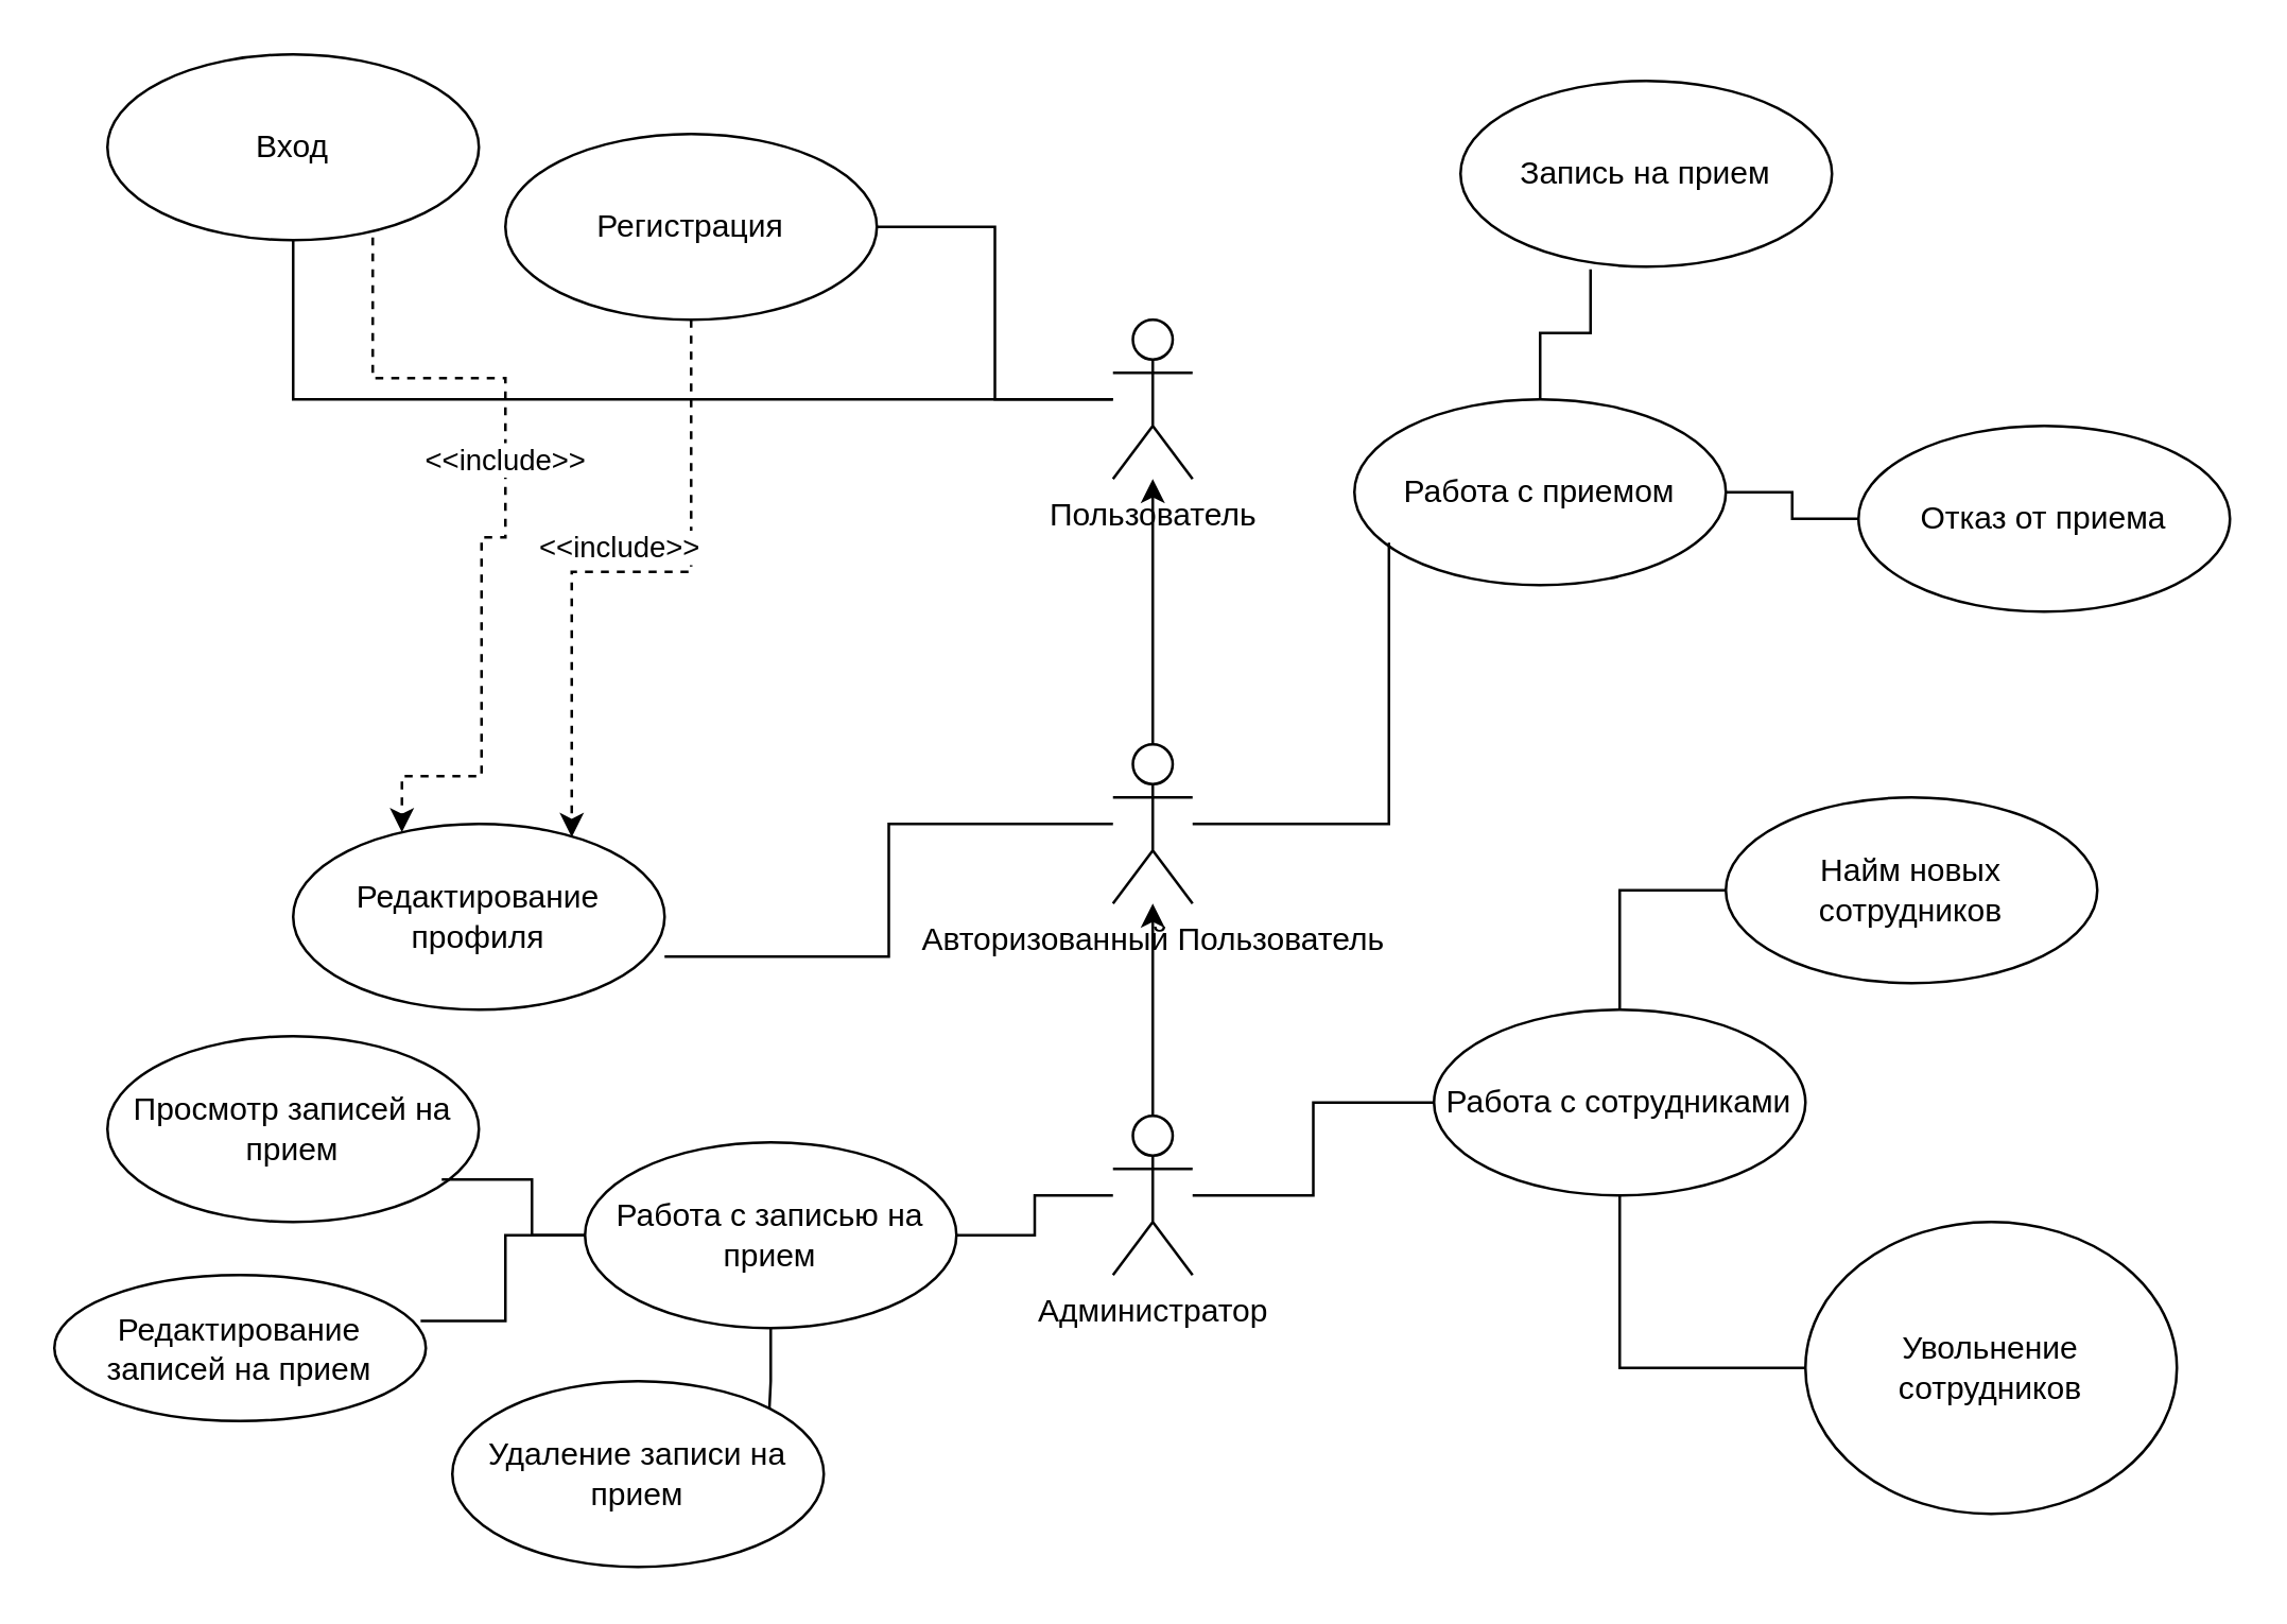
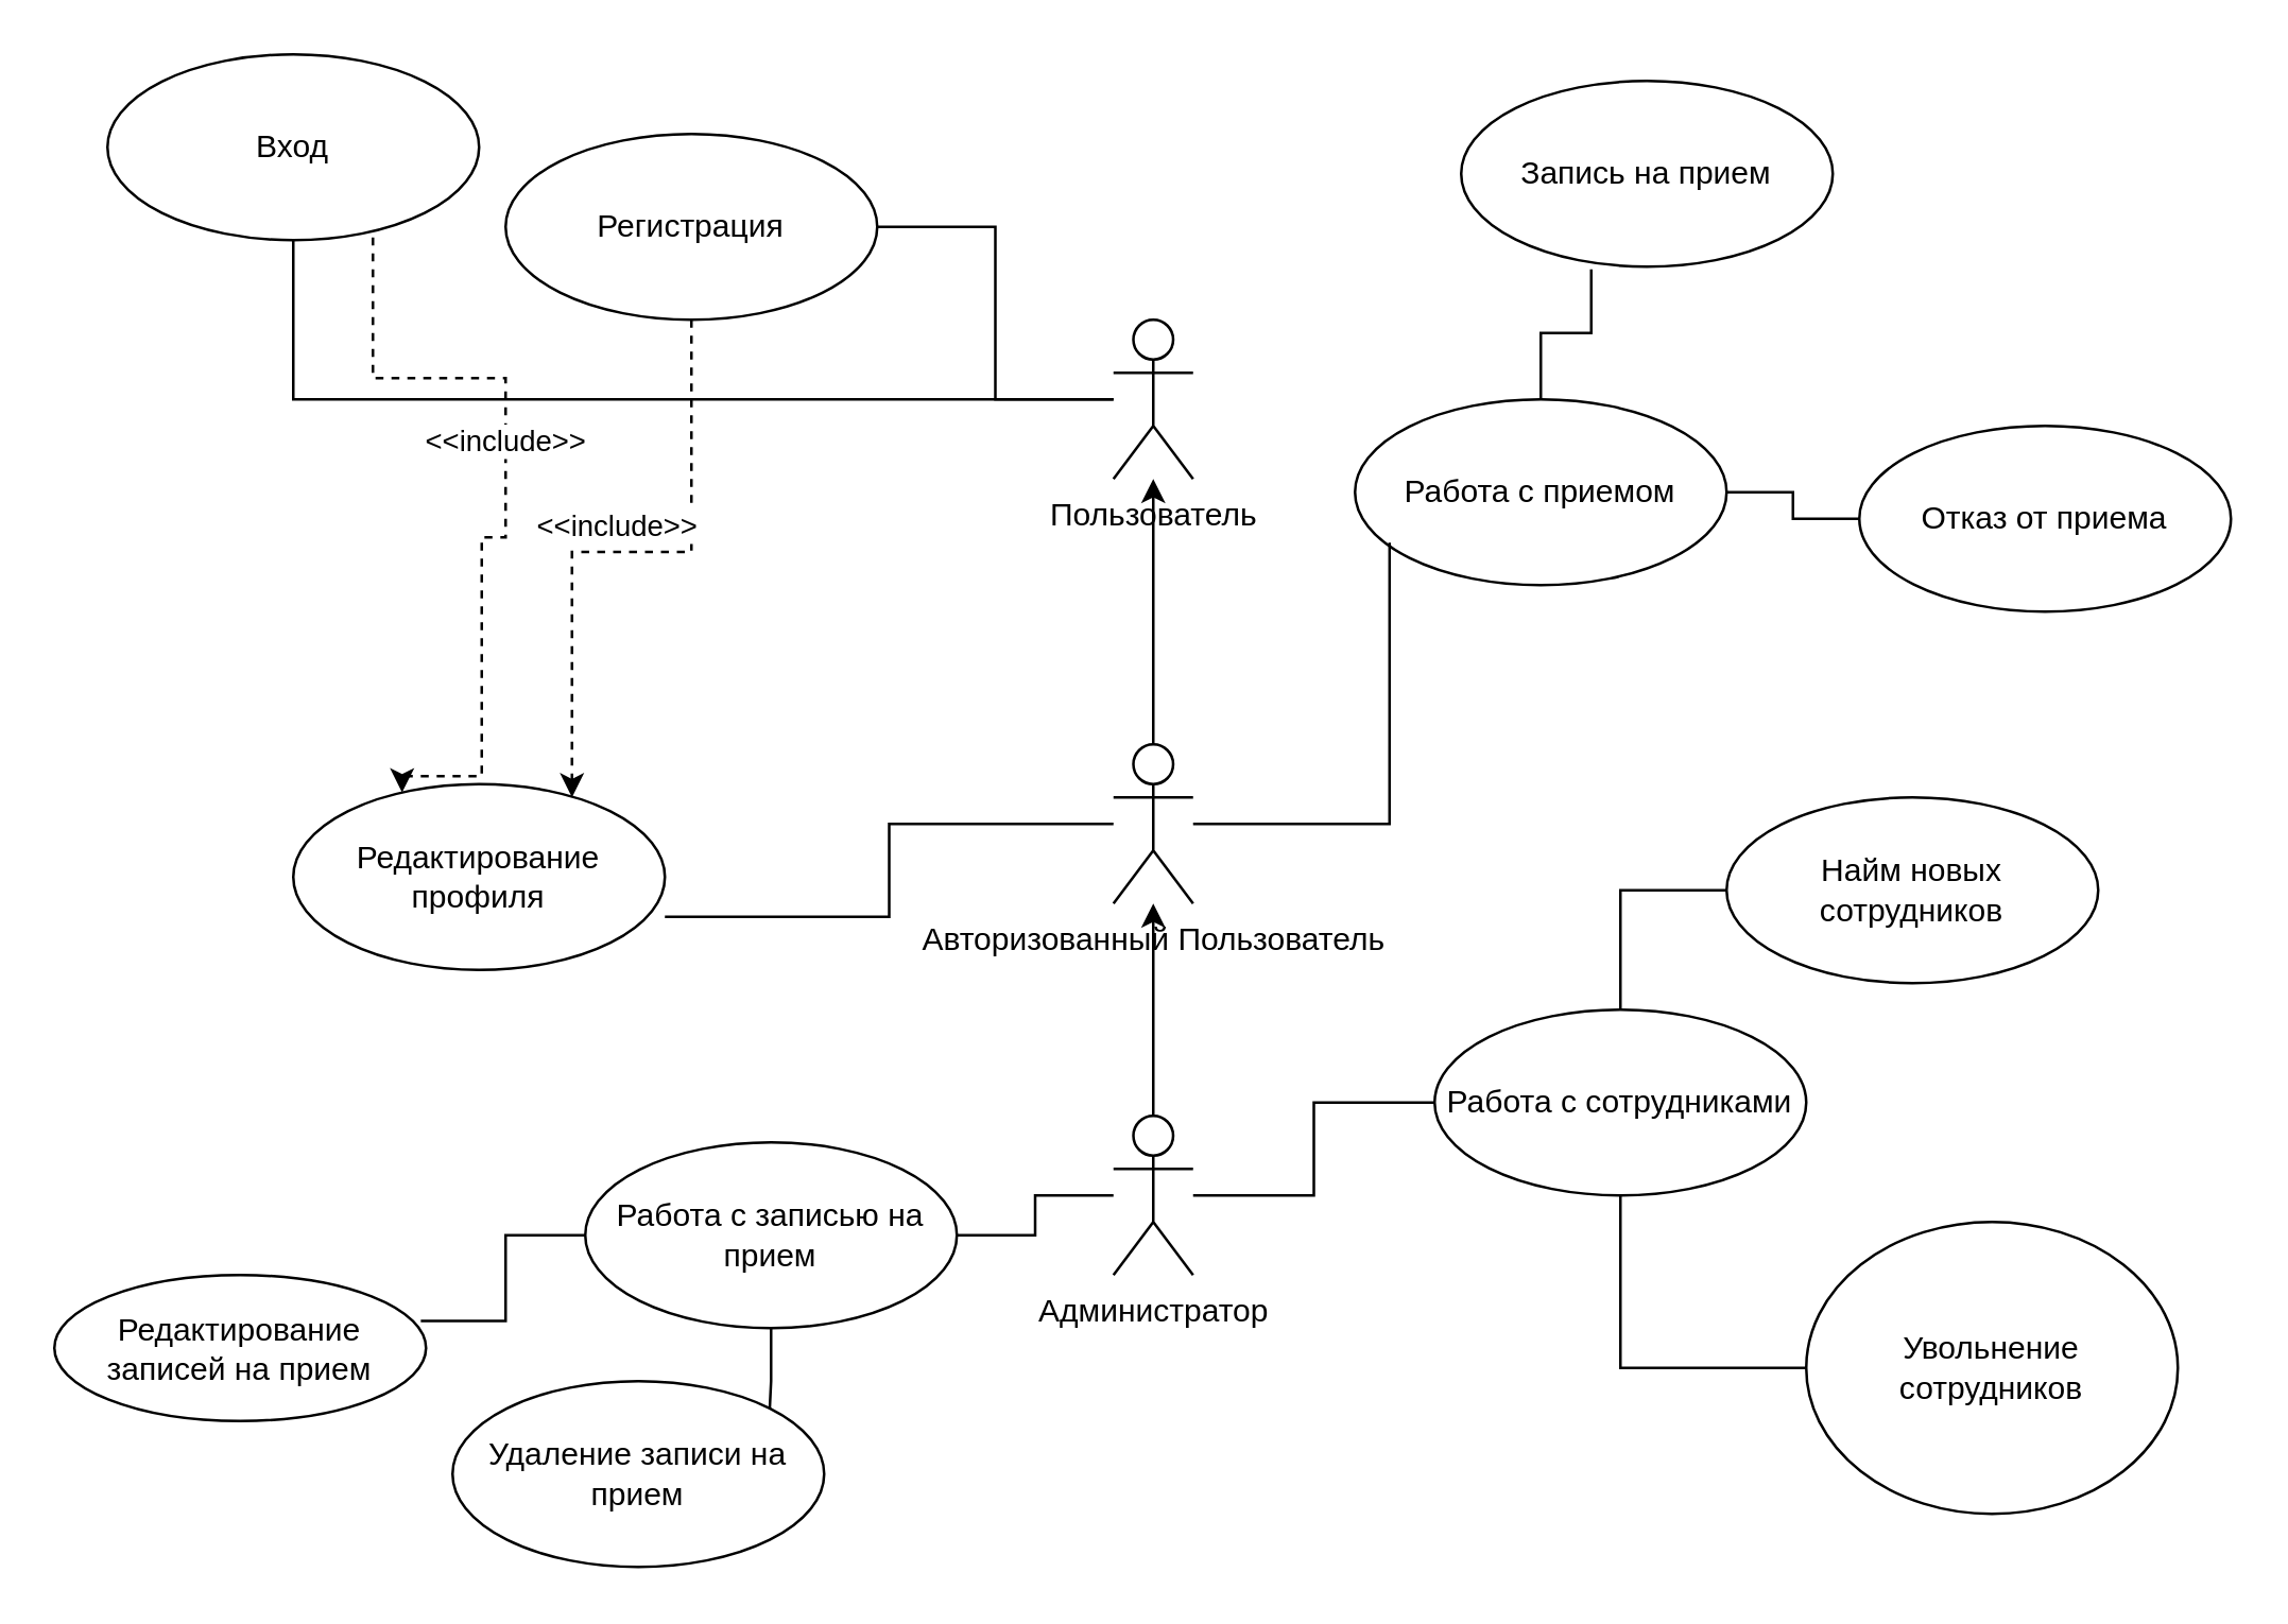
  <mxCell id="0" />
  <mxCell id="1" parent="0" />
  <mxCell id="2" style="edgeStyle=orthogonalEdgeStyle;rounded=0;orthogonalLoop=1;jettySize=auto;html=1;entryX=1;entryY=0.5;entryDx=0;entryDy=0;endArrow=none;endFill=0;" parent="1" source="4" target="11" edge="1"><mxGeometry relative="1" as="geometry" /></mxCell>
  <mxCell id="3" style="edgeStyle=orthogonalEdgeStyle;rounded=0;orthogonalLoop=1;jettySize=auto;html=1;endArrow=none;endFill=0;" parent="1" source="4" target="14" edge="1"><mxGeometry relative="1" as="geometry" /></mxCell>
  <mxCell id="4" value="Пользователь&lt;br&gt;" style="shape=umlActor;verticalLabelPosition=bottom;verticalAlign=top;html=1;outlineConnect=0;" parent="1" vertex="1"><mxGeometry x="419" y="120" width="30" height="60" as="geometry" /></mxCell>
  <mxCell id="5" style="edgeStyle=orthogonalEdgeStyle;rounded=0;orthogonalLoop=1;jettySize=auto;html=1;" edge="1" parent="1" source="6" target="4"><mxGeometry relative="1" as="geometry" /></mxCell>
  <mxCell id="6" value="Авторизованный Пользователь" style="shape=umlActor;verticalLabelPosition=bottom;verticalAlign=top;html=1;outlineConnect=0;" parent="1" vertex="1"><mxGeometry x="419" y="280" width="30" height="60" as="geometry" /></mxCell>
  <mxCell id="7" style="edgeStyle=orthogonalEdgeStyle;rounded=0;orthogonalLoop=1;jettySize=auto;html=1;entryX=0;entryY=0.5;entryDx=0;entryDy=0;endArrow=none;endFill=0;" parent="1" source="10" target="27" edge="1"><mxGeometry relative="1" as="geometry" /></mxCell>
  <mxCell id="8" style="edgeStyle=orthogonalEdgeStyle;rounded=0;orthogonalLoop=1;jettySize=auto;html=1;endArrow=none;endFill=0;" parent="1" source="10" target="34" edge="1"><mxGeometry relative="1" as="geometry" /></mxCell>
  <mxCell id="9" style="edgeStyle=orthogonalEdgeStyle;rounded=0;orthogonalLoop=1;jettySize=auto;html=1;" edge="1" parent="1" source="10" target="6"><mxGeometry relative="1" as="geometry" /></mxCell>
  <mxCell id="10" value="Администратор" style="shape=umlActor;verticalLabelPosition=bottom;verticalAlign=top;html=1;outlineConnect=0;" parent="1" vertex="1"><mxGeometry x="419" y="420" width="30" height="60" as="geometry" /></mxCell>
  <mxCell id="11" value="Регистрация" style="ellipse;whiteSpace=wrap;html=1;" parent="1" vertex="1"><mxGeometry x="190" y="50" width="140" height="70" as="geometry" /></mxCell>
  <mxCell id="12" style="edgeStyle=orthogonalEdgeStyle;rounded=0;orthogonalLoop=1;jettySize=auto;html=1;dashed=1;exitX=0.607;exitY=0.971;exitDx=0;exitDy=0;exitPerimeter=0;" parent="1" target="15" edge="1"><mxGeometry relative="1" as="geometry"><mxPoint x="134.98" y="70" as="sourcePoint" /><mxPoint x="150.503" y="302.281" as="targetPoint" /><Array as="points"><mxPoint x="140" y="70" /><mxPoint x="140" y="142" /><mxPoint x="190" y="142" /><mxPoint x="190" y="202" /><mxPoint x="181" y="202" /><mxPoint x="181" y="292" /><mxPoint x="151" y="292" /></Array></mxGeometry></mxCell>
  <mxCell id="13" value="&amp;lt;&amp;lt;include&amp;gt;&amp;gt;" style="edgeLabel;html=1;align=center;verticalAlign=middle;resizable=0;points=[];" parent="12" vertex="1" connectable="0"><mxGeometry x="0.022" y="-4" relative="1" as="geometry"><mxPoint x="3" y="-14" as="offset" /></mxGeometry></mxCell>
  <mxCell id="14" value="Вход" style="ellipse;whiteSpace=wrap;html=1;" parent="1" vertex="1"><mxGeometry x="40" y="20" width="140" height="70" as="geometry" /></mxCell>
- <mxCell id="15" value="Редактирование профиля" style="ellipse;whiteSpace=wrap;html=1;" parent="1" vertex="1"><mxGeometry x="110" y="310" width="140" height="70" as="geometry" /></mxCell>
+ <mxCell id="15" value="Редактирование профиля" style="ellipse;whiteSpace=wrap;html=1;" parent="1" vertex="1"><mxGeometry x="110" y="295" width="140" height="70" as="geometry" /></mxCell>
  <mxCell id="16" style="edgeStyle=orthogonalEdgeStyle;rounded=0;orthogonalLoop=1;jettySize=auto;html=1;entryX=0.75;entryY=0.071;entryDx=0;entryDy=0;entryPerimeter=0;dashed=1;" parent="1" source="11" target="15" edge="1"><mxGeometry relative="1" as="geometry" /></mxCell>
  <mxCell id="17" value="&amp;lt;&amp;lt;include&amp;gt;&amp;gt;" style="edgeLabel;html=1;align=center;verticalAlign=middle;resizable=0;points=[];" parent="16" vertex="1" connectable="0"><mxGeometry x="-0.073" y="-1" relative="1" as="geometry"><mxPoint x="-12" y="-9" as="offset" /></mxGeometry></mxCell>
  <mxCell id="18" style="edgeStyle=orthogonalEdgeStyle;rounded=0;orthogonalLoop=1;jettySize=auto;html=1;entryX=1;entryY=0.714;entryDx=0;entryDy=0;entryPerimeter=0;endArrow=none;endFill=0;" parent="1" source="6" target="15" edge="1"><mxGeometry relative="1" as="geometry" /></mxCell>
  <mxCell id="19" style="edgeStyle=orthogonalEdgeStyle;rounded=0;orthogonalLoop=1;jettySize=auto;html=1;endArrow=none;endFill=0;" parent="1" source="20" target="24" edge="1"><mxGeometry relative="1" as="geometry" /></mxCell>
  <mxCell id="20" value="Работа с приемом" style="ellipse;whiteSpace=wrap;html=1;" parent="1" vertex="1"><mxGeometry x="510" y="150" width="140" height="70" as="geometry" /></mxCell>
  <mxCell id="21" style="edgeStyle=orthogonalEdgeStyle;rounded=0;orthogonalLoop=1;jettySize=auto;html=1;entryX=0.093;entryY=0.771;entryDx=0;entryDy=0;entryPerimeter=0;endArrow=none;endFill=0;" parent="1" source="6" target="20" edge="1"><mxGeometry relative="1" as="geometry" /></mxCell>
  <mxCell id="22" value="Запись на прием" style="ellipse;whiteSpace=wrap;html=1;" parent="1" vertex="1"><mxGeometry x="550" y="30" width="140" height="70" as="geometry" /></mxCell>
  <mxCell id="23" style="edgeStyle=orthogonalEdgeStyle;rounded=0;orthogonalLoop=1;jettySize=auto;html=1;entryX=0.35;entryY=1.014;entryDx=0;entryDy=0;entryPerimeter=0;endArrow=none;endFill=0;" parent="1" source="20" target="22" edge="1"><mxGeometry relative="1" as="geometry" /></mxCell>
  <mxCell id="24" value="Отказ от приема" style="ellipse;whiteSpace=wrap;html=1;" parent="1" vertex="1"><mxGeometry x="700" y="160" width="140" height="70" as="geometry" /></mxCell>
  <mxCell id="25" style="edgeStyle=orthogonalEdgeStyle;rounded=0;orthogonalLoop=1;jettySize=auto;html=1;entryX=0;entryY=0.5;entryDx=0;entryDy=0;endArrow=none;endFill=0;" parent="1" source="27" target="28" edge="1"><mxGeometry relative="1" as="geometry" /></mxCell>
  <mxCell id="26" style="edgeStyle=orthogonalEdgeStyle;rounded=0;orthogonalLoop=1;jettySize=auto;html=1;entryX=0;entryY=0.5;entryDx=0;entryDy=0;endArrow=none;endFill=0;" parent="1" source="27" target="29" edge="1"><mxGeometry relative="1" as="geometry" /></mxCell>
  <mxCell id="27" value="Работа с сотрудниками" style="ellipse;whiteSpace=wrap;html=1;" parent="1" vertex="1"><mxGeometry x="540" y="380" width="140" height="70" as="geometry" /></mxCell>
  <mxCell id="28" value="Найм новых сотрудников" style="ellipse;whiteSpace=wrap;html=1;" parent="1" vertex="1"><mxGeometry x="650" y="300" width="140" height="70" as="geometry" /></mxCell>
  <mxCell id="29" value="Увольнение сотрудников" style="ellipse;whiteSpace=wrap;html=1;" parent="1" vertex="1"><mxGeometry x="680" y="460" width="140" height="110" as="geometry" /></mxCell>
- <mxCell id="30" value="Просмотр записей на прием" style="ellipse;whiteSpace=wrap;html=1;" parent="1" vertex="1"><mxGeometry x="40" y="390" width="140" height="70" as="geometry" /></mxCell>
  <mxCell id="31" value="Редактирование записей на прием" style="ellipse;whiteSpace=wrap;html=1;" parent="1" vertex="1"><mxGeometry x="20" y="480" width="140" height="55" as="geometry" /></mxCell>
  <mxCell id="32" value="Удаление записи на прием" style="ellipse;whiteSpace=wrap;html=1;" parent="1" vertex="1"><mxGeometry x="170" y="520" width="140" height="70" as="geometry" /></mxCell>
  <mxCell id="33" style="edgeStyle=orthogonalEdgeStyle;rounded=0;orthogonalLoop=1;jettySize=auto;html=1;entryX=1;entryY=0;entryDx=0;entryDy=0;endArrow=none;endFill=0;" parent="1" source="34" target="32" edge="1"><mxGeometry relative="1" as="geometry" /></mxCell>
  <mxCell id="34" value="Работа с записью на прием" style="ellipse;whiteSpace=wrap;html=1;" parent="1" vertex="1"><mxGeometry x="220" y="430" width="140" height="70" as="geometry" /></mxCell>
- <mxCell id="35" style="edgeStyle=orthogonalEdgeStyle;rounded=0;orthogonalLoop=1;jettySize=auto;html=1;entryX=0.9;entryY=0.771;entryDx=0;entryDy=0;entryPerimeter=0;endArrow=none;endFill=0;" parent="1" source="34" target="30" edge="1"><mxGeometry relative="1" as="geometry" /></mxCell>
  <mxCell id="36" style="edgeStyle=orthogonalEdgeStyle;rounded=0;orthogonalLoop=1;jettySize=auto;html=1;entryX=0.986;entryY=0.314;entryDx=0;entryDy=0;entryPerimeter=0;endArrow=none;endFill=0;" parent="1" source="34" target="31" edge="1"><mxGeometry relative="1" as="geometry" /></mxCell>
